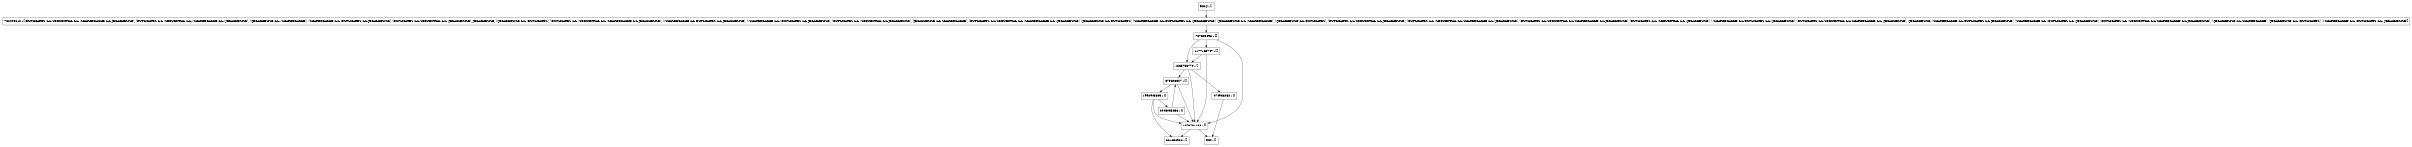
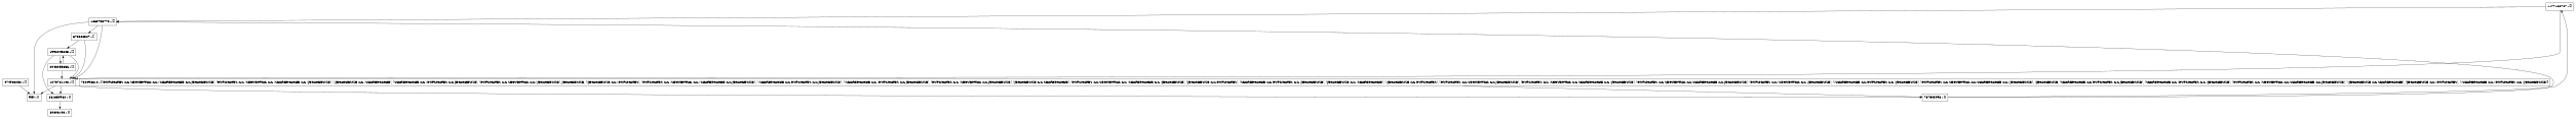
  digraph {
    node [shape=record]
    n1 [label="1177163747 - []"]
    n2 [label="1865733770 - []"]
    n3 [label="1273781108 - []"]
    n4 [label="474933252 - []"]
    n5 [label="678626327 - []"]
    n6 [label="861650982 - []"]
    n7 [label="exit - []"]
+   n8 [label="80806108 - []"]
    n9 [label="1992945805 - []"]
-   n10 [label="entry - []"]
    n11 [label="732498612 - [(DUPLICATES && SEQUENTIAL && !SHAREDCACHE && JECACHESIZE), (DUPLICATES && !SEQUENTIAL && !SHAREDCACHE && !JECACHESIZE), (!JECACHESIZE && !SHAREDCACHE), (SHAREDCACHE && !DUPLICATES && JECACHESIZE), (DUPLICATES && SEQUENTIAL && !JECACHESIZE), JECACHESIZE, (!JECACHESIZE && !DUPLICATES), (DUPLICATES && !SEQUENTIAL && !SHAREDCACHE && JECACHESIZE), (!SHAREDCACHE && DUPLICATES && JECACHESIZE), (!SHAREDCACHE && !DUPLICATES && JECACHESIZE), (DUPLICATES && !SEQUENTIAL && JECACHESIZE), (JECACHESIZE && SHAREDCACHE), (DUPLICATES && SEQUENTIAL && !SHAREDCACHE && !JECACHESIZE), (JECACHESIZE && DUPLICATES), (SHAREDCACHE && DUPLICATES && !JECACHESIZE), (JECACHESIZE && !SHAREDCACHE), (!JECACHESIZE && DUPLICATES), (DUPLICATES && SEQUENTIAL && JECACHESIZE), (DUPLICATES && !SEQUENTIAL && SHAREDCACHE && !JECACHESIZE), (DUPLICATES && SEQUENTIAL && SHAREDCACHE && JECACHESIZE), (DUPLICATES && !SEQUENTIAL && !JECACHESIZE), (!SHAREDCACHE && DUPLICATES && !JECACHESIZE), (DUPLICATES && SEQUENTIAL && SHAREDCACHE && !JECACHESIZE), !JECACHESIZE, (SHAREDCACHE && DUPLICATES && JECACHESIZE), (SHAREDCACHE && !DUPLICATES && !JECACHESIZE), (DUPLICATES && !SEQUENTIAL && SHAREDCACHE && JECACHESIZE), (!JECACHESIZE && SHAREDCACHE), (JECACHESIZE && !DUPLICATES), (!SHAREDCACHE && !DUPLICATES && !JECACHESIZE)]"]
    n12 [label="787505098 - []"]
    n13 [label="2048055656 - []"]
    n1 -> n2
    n1 -> n3
    n2 -> n3
-   n2 -> n4
+   n2 -> n7
    n2 -> n5
    n3 -> n6
    n3 -> n7
    n4 -> n7
    n5 -> n3
    n5 -> n9
+   n6 -> n8
    n9 -> n3
    n9 -> n6
    n9 -> n13
-   n10 -> n11
    n11 -> n12
    n12 -> n1
    n12 -> n2
-   n12 -> n3
+   n3 -> n12
    n13 -> n3
-   n13 -> n5
+   n13 -> n9
  }
